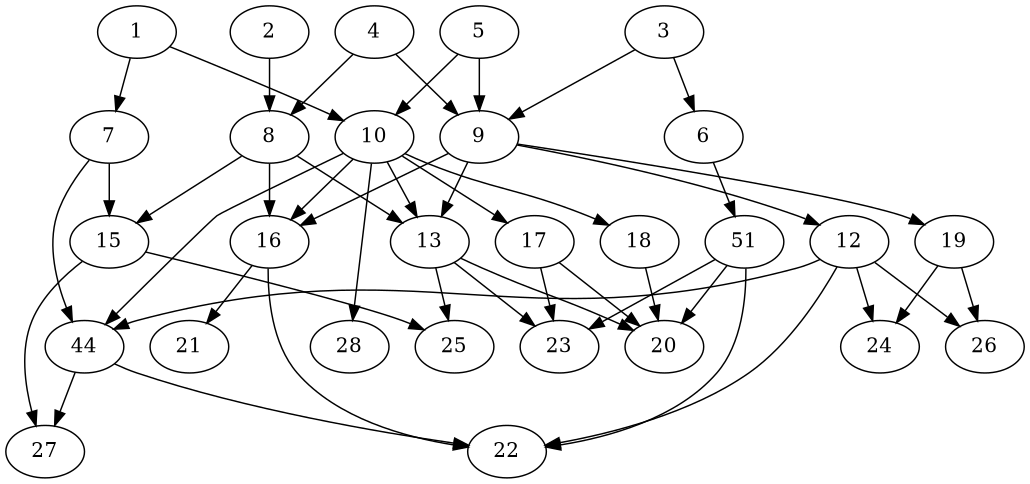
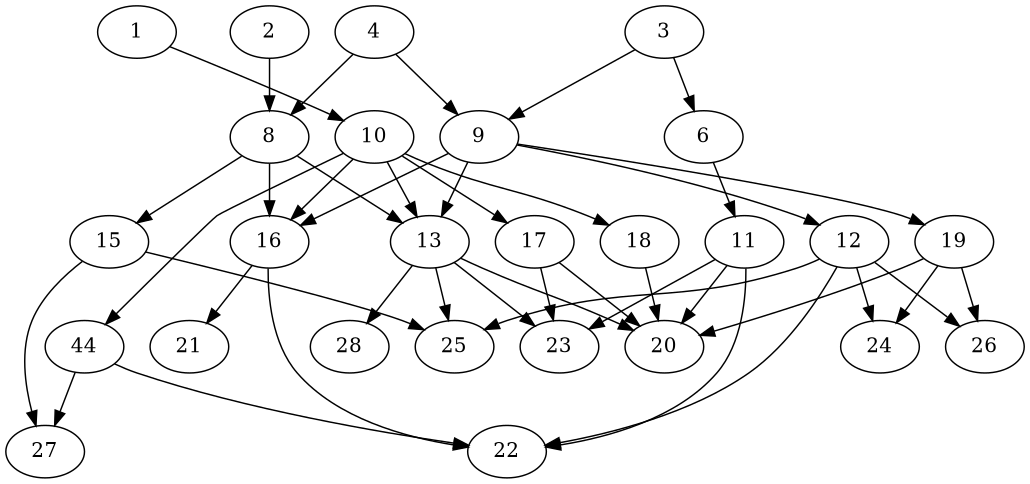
  digraph {
    node [alpha=0.12]
    1 [alpha=0.15 expect_size=2253188698372563200]
-   7 [expect_size=505917592974202503168]
    10 [alpha=0.19 expect_size=9996511482423010]
    n4 [alpha=0.02 expect_size=407964200002970816 label=44]
    15 [alpha=0.02 expect_size=958630401751760256]
    13 [alpha=0.07 expect_size=606550397903991296]
    16 [alpha=0.20 expect_size=2461432759077548544]
    17 [alpha=0.17 expect_size=245273341075183840]
    18 [alpha=0.14 expect_size=31791864330305928]
    27 [alpha=0.01 expect_size=79675704902925168]
    22 [expect_size=2201085484166283264000]
    25 [alpha=0.10 expect_size=992238134252825214976]
    20 [alpha=0.09 expect_size=2090761538473866297344]
    23 [alpha=0.02 expect_size=4616161419608804]
    28 [alpha=0.04 expect_size=17248107806398087168]
    21 [alpha=0.14 expect_size=22238125182943232000]
    12 [alpha=0.00 expect_size=882320369008311795712]
    26 [alpha=0.16 expect_size=1438957679283624448]
    24 [alpha=0.15 expect_size=5957630836397337]
    2 [alpha=0.20 expect_size=84150435924280912]
    8 [alpha=0.07 expect_size=375325014228414080]
    3 [alpha=0.01 expect_size=427834122640219008]
    6 [alpha=0.11 expect_size=1499530874648992415744]
    9 [alpha=0.06 expect_size=1801676810536267]
-   11 [alpha=0.13 expect_size=905606249872337152 label=51]
+   11 [alpha=0.13 expect_size=905606249872337152]
    19 [alpha=0.10 expect_size=1438410378635565334528]
    4 [expect_size=22459752787134824]
-   5 [alpha=0.05 expect_size=200809269749214688]
-   1 -> 7
    1 -> 10
-   7 -> n4
-   7 -> 15
    10 -> n4
    10 -> 13
    10 -> 16
    10 -> 17
    10 -> 18
    n4 -> 27
    n4 -> 22
    15 -> 27
    15 -> 25
    13 -> 25
    13 -> 20
    13 -> 23
-   10 -> 28
+   13 -> 28
    16 -> 22
    16 -> 21
    17 -> 20
    17 -> 23
    18 -> 20
    12 -> 22
-   12 -> n4
+   12 -> 25
    12 -> 26
    12 -> 24
    2 -> 8
    8 -> 15
    8 -> 13
    8 -> 16
    3 -> 6
    3 -> 9
    6 -> 11
    9 -> 13
    9 -> 16
    9 -> 12
    9 -> 19
    11 -> 22
    11 -> 20
    11 -> 23
+   19 -> 20
    19 -> 26
    19 -> 24
    4 -> 8
    4 -> 9
-   5 -> 10
-   5 -> 9
  }
